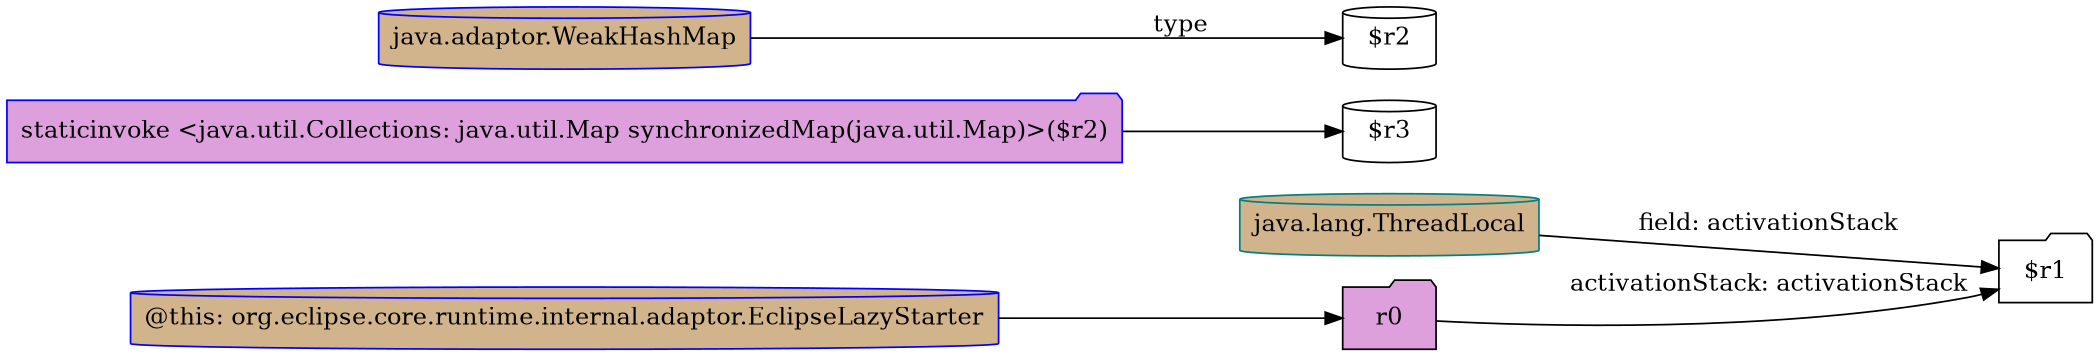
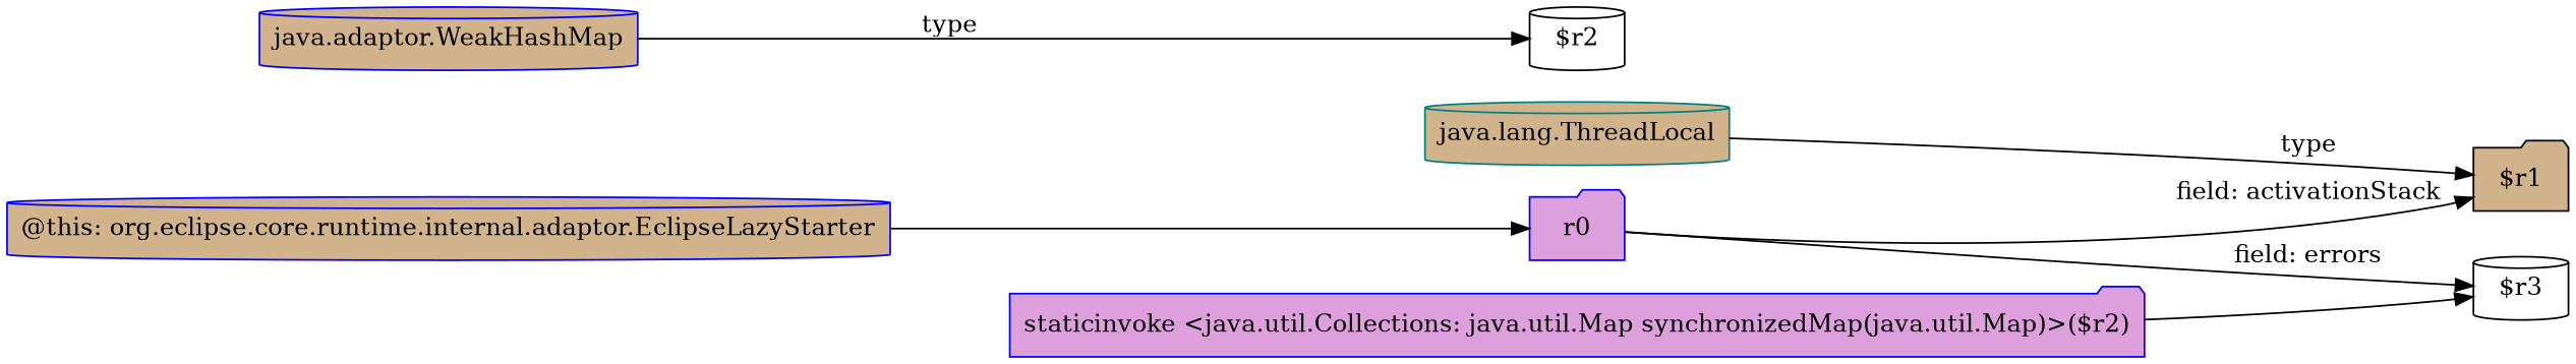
  digraph {
    fontname="DejaVu Serif"
    rankdir=LR
    node [color=black fillcolor=tan fontname="DejaVu Serif" shape=cylinder style=filled]
    edge [fontname="DejaVu Serif"]
    n1 [color=teal label="java.lang.ThreadLocal"]
-   n2 [fillcolor=white label="$r1" shape=folder]
-   n3 [fillcolor=plum label=r0 shape=folder]
+   n2 [label="$r1" shape=folder]
+   n3 [color=blue fillcolor=plum label=r0 shape=folder]
    n4 [fillcolor=white label="$r3"]
    n5 [color=blue label="@this: org.eclipse.core.runtime.internal.adaptor.EclipseLazyStarter"]
    n6 [color=blue fillcolor=plum label="staticinvoke <java.util.Collections: java.util.Map synchronizedMap(java.util.Map)>($r2)" shape=folder]
    n7 [color=blue label="java.adaptor.WeakHashMap"]
    n8 [fillcolor=white label="$r2"]
-   n1 -> n2 [label="field: activationStack"]
-   n3 -> n2 [label="activationStack: activationStack"]
+   n1 -> n2 [label=type]
+   n3 -> n2 [label="field: activationStack"]
+   n3 -> n4 [label="field: errors"]
    n5 -> n3
    n6 -> n4
    n7 -> n8 [label=type]
  }
